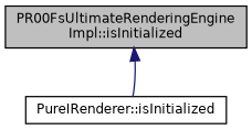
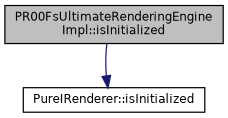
  digraph {
    rankdir=TB
    node [color=black fontname=Helvetica fontsize=10 shape=record style=filled]
    n1 [fillcolor=grey75 fontcolor=black height=0.2 label="PR00FsUltimateRenderingEngine\lImpl::isInitialized" width=0.4]
    n2 [fillcolor=white height=0.2 label="PureIRenderer::isInitialized" width=0.4]
-   n2 -> n1 [color=midnightblue fontname=Helvetica fontsize=10 labelfontname=Helvetica labelfontsize=10 style=solid]
+   n1 -> n2 [color=midnightblue fontname=Helvetica fontsize=10 labelfontname=Helvetica labelfontsize=10 style=solid]
  }
